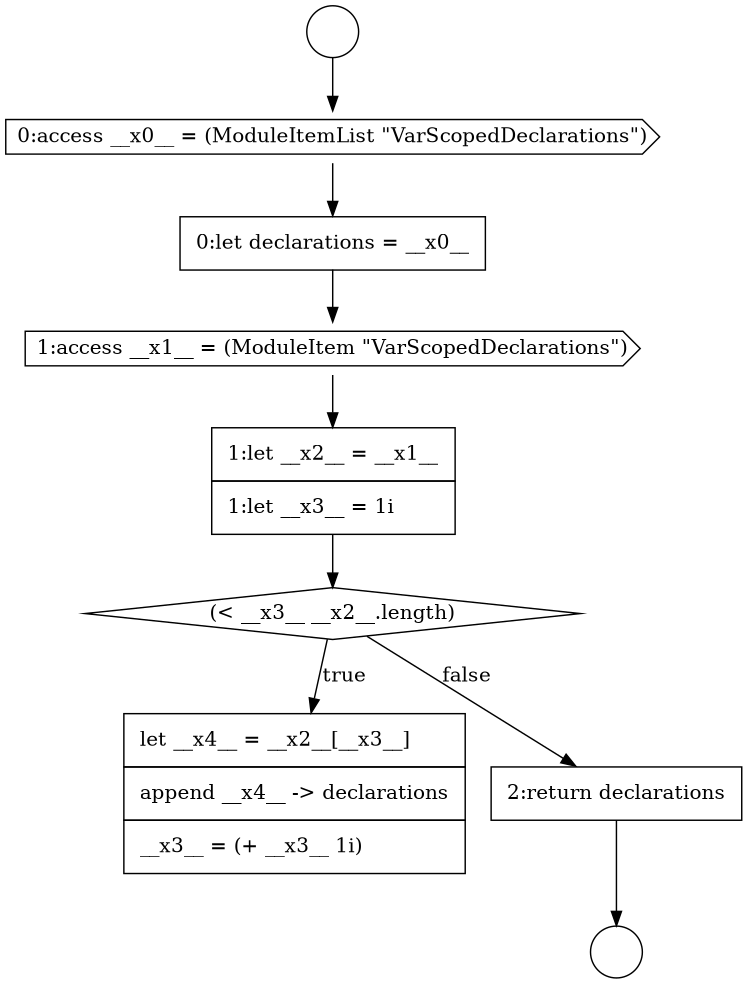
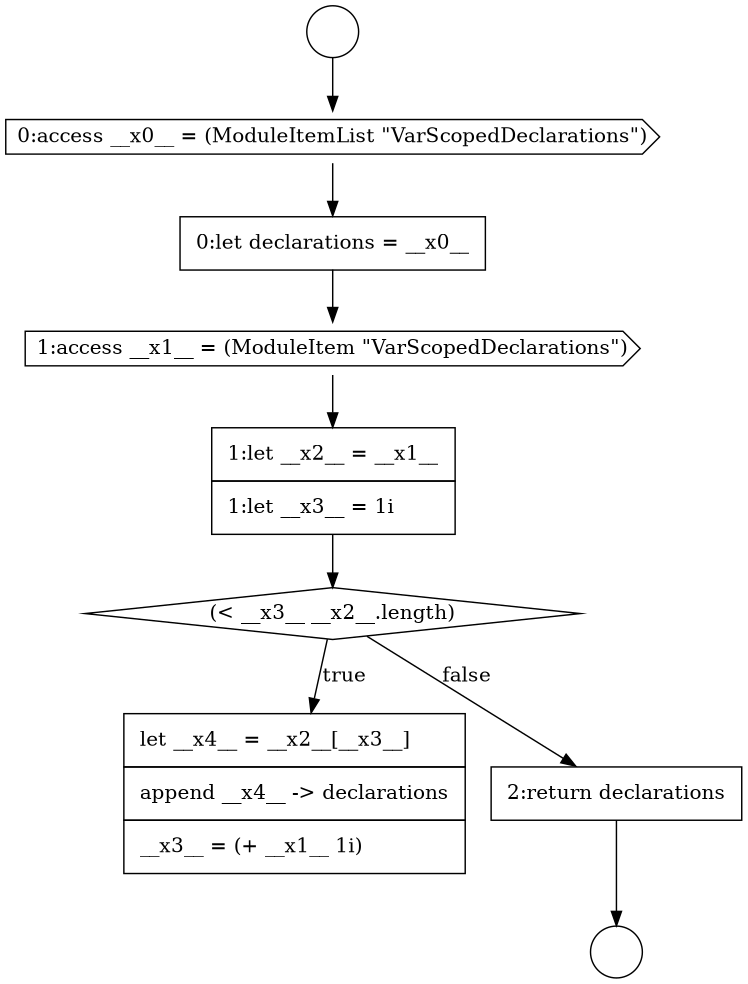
  digraph {
    node [color=black fillcolor=white shape=none style=filled]
    edge [color=black]
-   n1 [label=<<font color="black">     <table border="0" cellborder="1" cellspacing="0" cellpadding="10">       <tr><td align="left">let __x4__ = __x2__[__x3__]</td></tr>       <tr><td align="left">append __x4__ -&gt; declarations</td></tr>       <tr><td align="left">__x3__ = (+ __x3__ 1i)</td></tr>     </table>   </font>> margin=0]
+   n1 [label=<<font color="black">     <table border="0" cellborder="1" cellspacing="0" cellpadding="10">       <tr><td align="left">let __x4__ = __x2__[__x3__]</td></tr>       <tr><td align="left">append __x4__ -&gt; declarations</td></tr>       <tr><td align="left">__x3__ = (+ __x1__ 1i)</td></tr>     </table>   </font>> margin=0]
    n2 [label=<<font color="black">(&lt; __x3__ __x2__.length)</font>> shape=diamond]
    n3 [label=<<font color="black">     <table border="0" cellborder="1" cellspacing="0" cellpadding="10">       <tr><td align="left">2:return declarations</td></tr>     </table>   </font>> margin=0]
    n4 [label=" " shape=circle]
    n5 [label=" " shape=circle]
    n6 [label=<<font color="black">0:access __x0__ = (ModuleItemList &quot;VarScopedDeclarations&quot;)</font>> shape=cds]
    n7 [label=<<font color="black">     <table border="0" cellborder="1" cellspacing="0" cellpadding="10">       <tr><td align="left">0:let declarations = __x0__</td></tr>     </table>   </font>> margin=0]
    n8 [label=<<font color="black">1:access __x1__ = (ModuleItem &quot;VarScopedDeclarations&quot;)</font>> shape=cds]
    n9 [label=<<font color="black">     <table border="0" cellborder="1" cellspacing="0" cellpadding="10">       <tr><td align="left">1:let __x2__ = __x1__</td></tr>       <tr><td align="left">1:let __x3__ = 1i</td></tr>     </table>   </font>> margin=0]
    n2 -> n1 [label=<<font color="black">true</font>>]
    n2 -> n3 [label=<<font color="black">false</font>>]
    n3 -> n4
    n5 -> n6
    n6 -> n7
    n7 -> n8
    n8 -> n9
    n9 -> n2
  }
